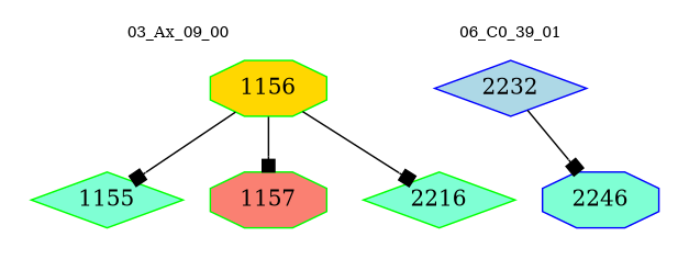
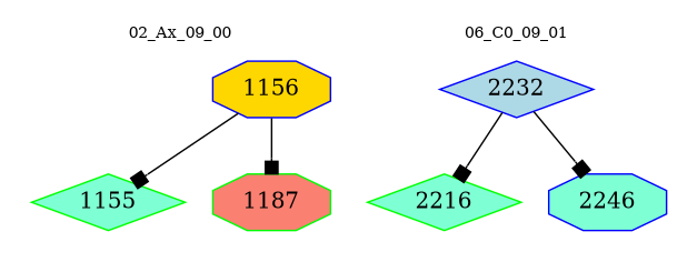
  digraph {
    node [color=blue fillcolor=aquamarine shape=octagon style=filled]
    edge [arrowhead=box color=black]
-   n1 [color=green fillcolor=gold label=1156]
+   n1 [fillcolor=gold label=1156]
    n2 [color=green label=1155 shape=diamond]
-   n3 [color=green fillcolor=salmon label=1157]
+   n3 [color=green fillcolor=salmon label=1187]
    n4 [fillcolor=lightblue label=2232 shape=diamond]
    n5 [color=green label=2216 shape=diamond]
    n6 [label=2246]
    subgraph cluster_1 {
      color=white
      fontsize=10
-     label="03_Ax_09_00"
+     label="02_Ax_09_00"
      n1
      n2
      n3
    }
    subgraph cluster_2 {
      color=white
      fontsize=10
-     label="06_C0_39_01"
+     label="06_C0_09_01"
      n4
      n5
      n6
    }
    n1 -> n2
    n1 -> n3
-   n1 -> n5
+   n4 -> n5
    n4 -> n6
  }
